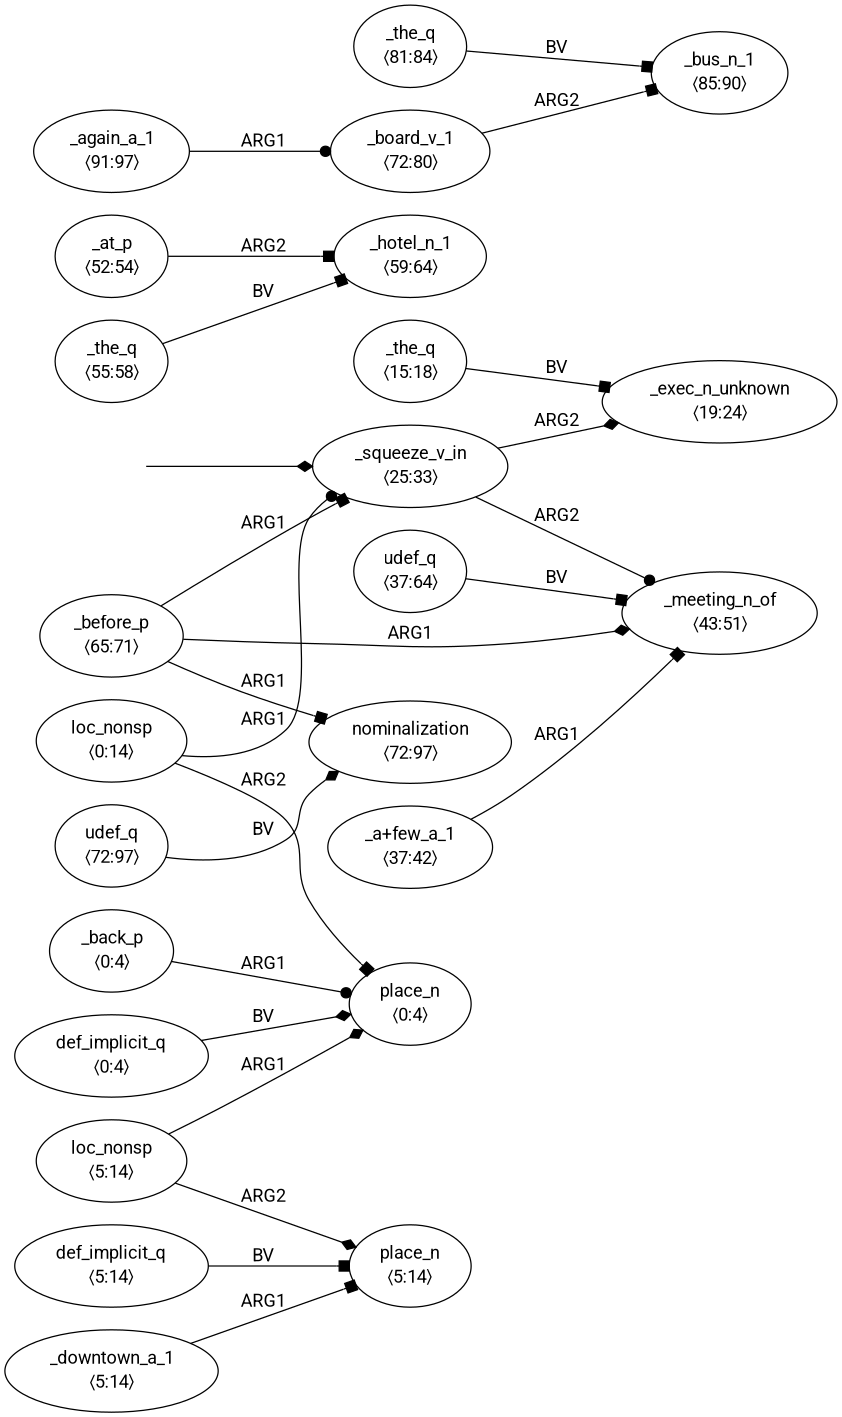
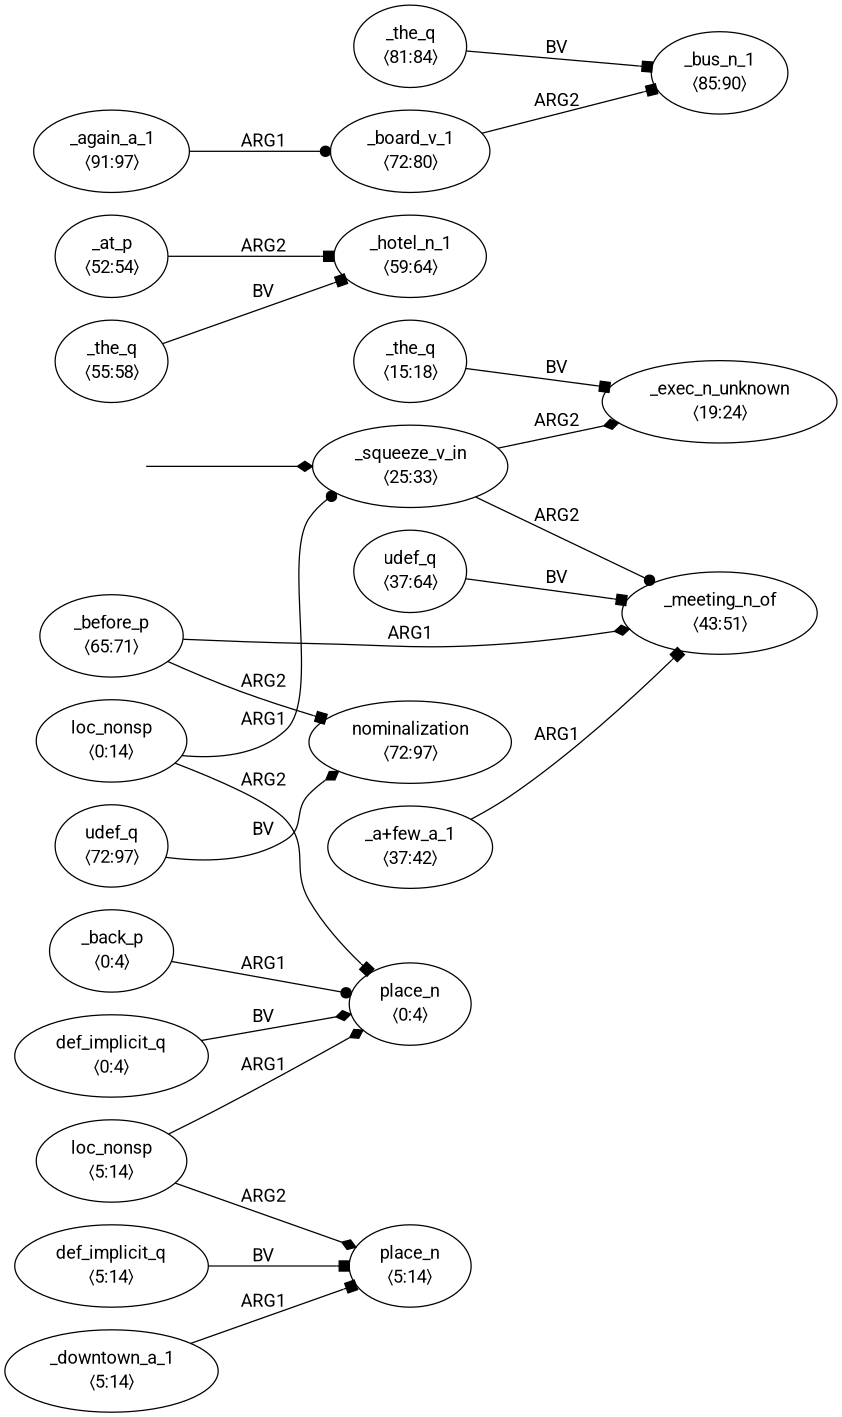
  digraph {
    fontname=Roboto
    rankdir=LR
    node [fontname=Roboto]
    edge [arrowhead=box fontname=Roboto]
    top [style=invis]
    n2 [label=<<table align="center" border="0" cellspacing="0"><tr><td colspan="2">_squeeze_v_in</td></tr><tr><td colspan="2">〈25:33〉</td></tr></table>>]
    n3 [label=<<table align="center" border="0" cellspacing="0"><tr><td colspan="2">_exec_n_unknown</td></tr><tr><td colspan="2">〈19:24〉</td></tr></table>>]
    n4 [label=<<table align="center" border="0" cellspacing="0"><tr><td colspan="2">_meeting_n_of</td></tr><tr><td colspan="2">〈43:51〉</td></tr></table>>]
    n5 [label=<<table align="center" border="0" cellspacing="0"><tr><td colspan="2">loc_nonsp</td></tr><tr><td colspan="2">〈0:14〉</td></tr></table>>]
    n6 [label=<<table align="center" border="0" cellspacing="0"><tr><td colspan="2">place_n</td></tr><tr><td colspan="2">〈0:4〉</td></tr></table>>]
    n7 [label=<<table align="center" border="0" cellspacing="0"><tr><td colspan="2">def_implicit_q</td></tr><tr><td colspan="2">〈0:4〉</td></tr></table>>]
    n8 [label=<<table align="center" border="0" cellspacing="0"><tr><td colspan="2">_back_p</td></tr><tr><td colspan="2">〈0:4〉</td></tr></table>>]
    n9 [label=<<table align="center" border="0" cellspacing="0"><tr><td colspan="2">loc_nonsp</td></tr><tr><td colspan="2">〈5:14〉</td></tr></table>>]
    n10 [label=<<table align="center" border="0" cellspacing="0"><tr><td colspan="2">place_n</td></tr><tr><td colspan="2">〈5:14〉</td></tr></table>>]
    n11 [label=<<table align="center" border="0" cellspacing="0"><tr><td colspan="2">def_implicit_q</td></tr><tr><td colspan="2">〈5:14〉</td></tr></table>>]
    n12 [label=<<table align="center" border="0" cellspacing="0"><tr><td colspan="2">_downtown_a_1</td></tr><tr><td colspan="2">〈5:14〉</td></tr></table>>]
    n13 [label=<<table align="center" border="0" cellspacing="0"><tr><td colspan="2">_the_q</td></tr><tr><td colspan="2">〈15:18〉</td></tr></table>>]
    n14 [label=<<table align="center" border="0" cellspacing="0"><tr><td colspan="2">udef_q</td></tr><tr><td colspan="2">〈37:64〉</td></tr></table>>]
    n15 [label=<<table align="center" border="0" cellspacing="0"><tr><td colspan="2">_a+few_a_1</td></tr><tr><td colspan="2">〈37:42〉</td></tr></table>>]
    n16 [label=<<table align="center" border="0" cellspacing="0"><tr><td colspan="2">_at_p</td></tr><tr><td colspan="2">〈52:54〉</td></tr></table>>]
    n17 [label=<<table align="center" border="0" cellspacing="0"><tr><td colspan="2">_hotel_n_1</td></tr><tr><td colspan="2">〈59:64〉</td></tr></table>>]
    n18 [label=<<table align="center" border="0" cellspacing="0"><tr><td colspan="2">_the_q</td></tr><tr><td colspan="2">〈55:58〉</td></tr></table>>]
    n19 [label=<<table align="center" border="0" cellspacing="0"><tr><td colspan="2">_before_p</td></tr><tr><td colspan="2">〈65:71〉</td></tr></table>>]
    n20 [label=<<table align="center" border="0" cellspacing="0"><tr><td colspan="2">nominalization</td></tr><tr><td colspan="2">〈72:97〉</td></tr></table>>]
    n21 [label=<<table align="center" border="0" cellspacing="0"><tr><td colspan="2">udef_q</td></tr><tr><td colspan="2">〈72:97〉</td></tr></table>>]
    n22 [label=<<table align="center" border="0" cellspacing="0"><tr><td colspan="2">_board_v_1</td></tr><tr><td colspan="2">〈72:80〉</td></tr></table>>]
    n23 [label=<<table align="center" border="0" cellspacing="0"><tr><td colspan="2">_bus_n_1</td></tr><tr><td colspan="2">〈85:90〉</td></tr></table>>]
    n24 [label=<<table align="center" border="0" cellspacing="0"><tr><td colspan="2">_the_q</td></tr><tr><td colspan="2">〈81:84〉</td></tr></table>>]
    n25 [label=<<table align="center" border="0" cellspacing="0"><tr><td colspan="2">_again_a_1</td></tr><tr><td colspan="2">〈91:97〉</td></tr></table>>]
    top -> n2 [arrowhead=diamond]
    n2 -> n3 [arrowhead=diamond label=ARG2]
    n2 -> n4 [arrowhead=dot label=ARG2]
    n5 -> n2 [arrowhead=dot label=ARG1]
    n5 -> n6 [label=ARG2]
    n7 -> n6 [arrowhead=diamond label=BV]
    n8 -> n6 [arrowhead=dot label=ARG1]
    n9 -> n6 [arrowhead=diamond label=ARG1]
    n9 -> n10 [arrowhead=diamond label=ARG2]
    n11 -> n10 [label=BV]
    n12 -> n10 [label=ARG1]
    n13 -> n3 [label=BV]
    n14 -> n4 [label=BV]
    n15 -> n4 [label=ARG1]
    n16 -> n17 [label=ARG2]
    n18 -> n17 [label=BV]
-   n19 -> n2 [label=ARG1]
    n19 -> n4 [arrowhead=diamond label=ARG1]
-   n19 -> n20 [label=ARG1]
+   n19 -> n20 [label=ARG2]
    n21 -> n20 [arrowhead=diamond label=BV]
    n22 -> n23 [label=ARG2]
    n24 -> n23 [label=BV]
    n25 -> n22 [arrowhead=dot label=ARG1]
  }
